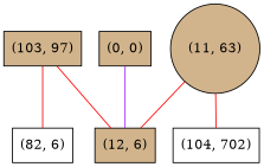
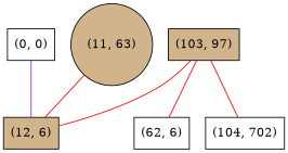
  graph {
    node [fillcolor=tan shape=box style=filled]
    edge [color=red weight=1]
    "(12, 6)"
-   "(0, 0)"
+   "(0, 0)" [fillcolor=white]
    "(103, 97)"
-   "(82, 6)" [fillcolor=white]
+   "(82, 6)" [fillcolor=white label="(62, 6)"]
    n5 [fillcolor=white label="(104, 702)"]
    "(11, 63)" [shape=circle]
    "(0, 0)" -- "(12, 6)" [color=purple weight=4]
    "(103, 97)" -- "(12, 6)"
    "(103, 97)" -- "(82, 6)"
-   "(11, 63)" -- n5
+   "(103, 97)" -- n5
    "(11, 63)" -- "(12, 6)"
  }
